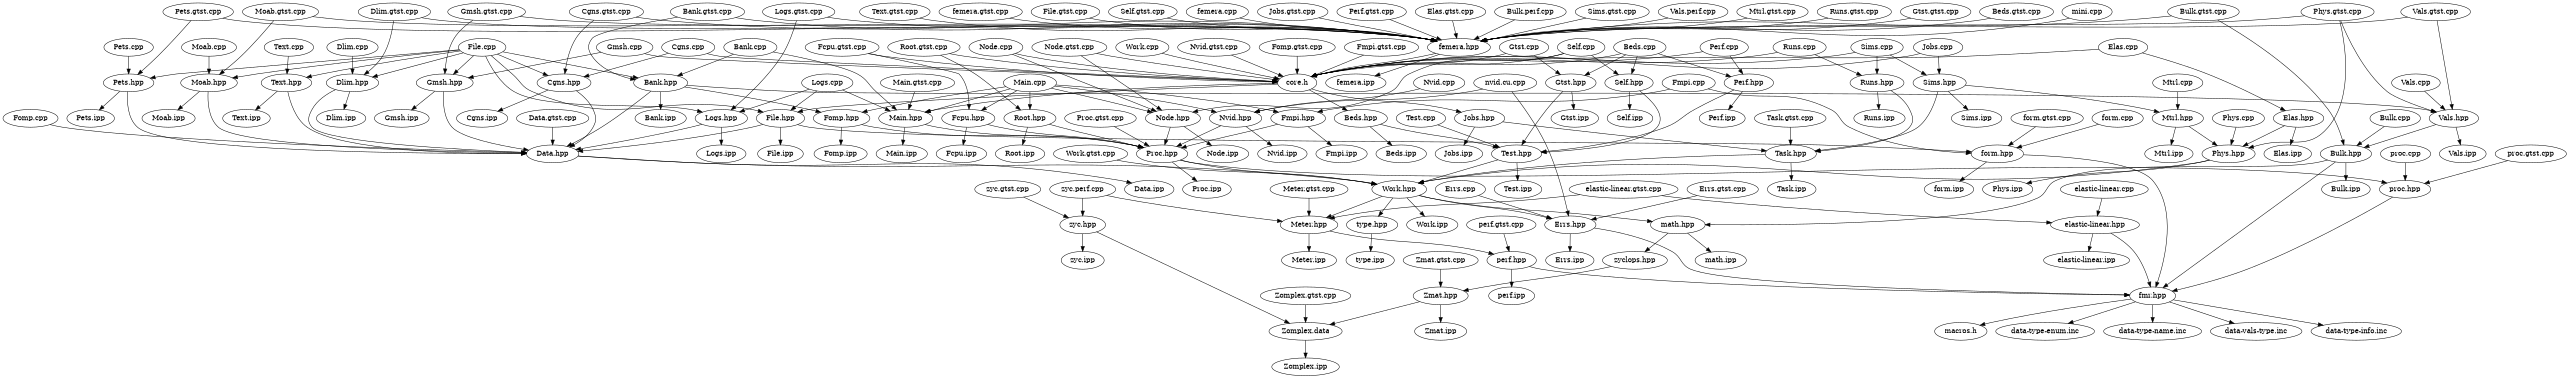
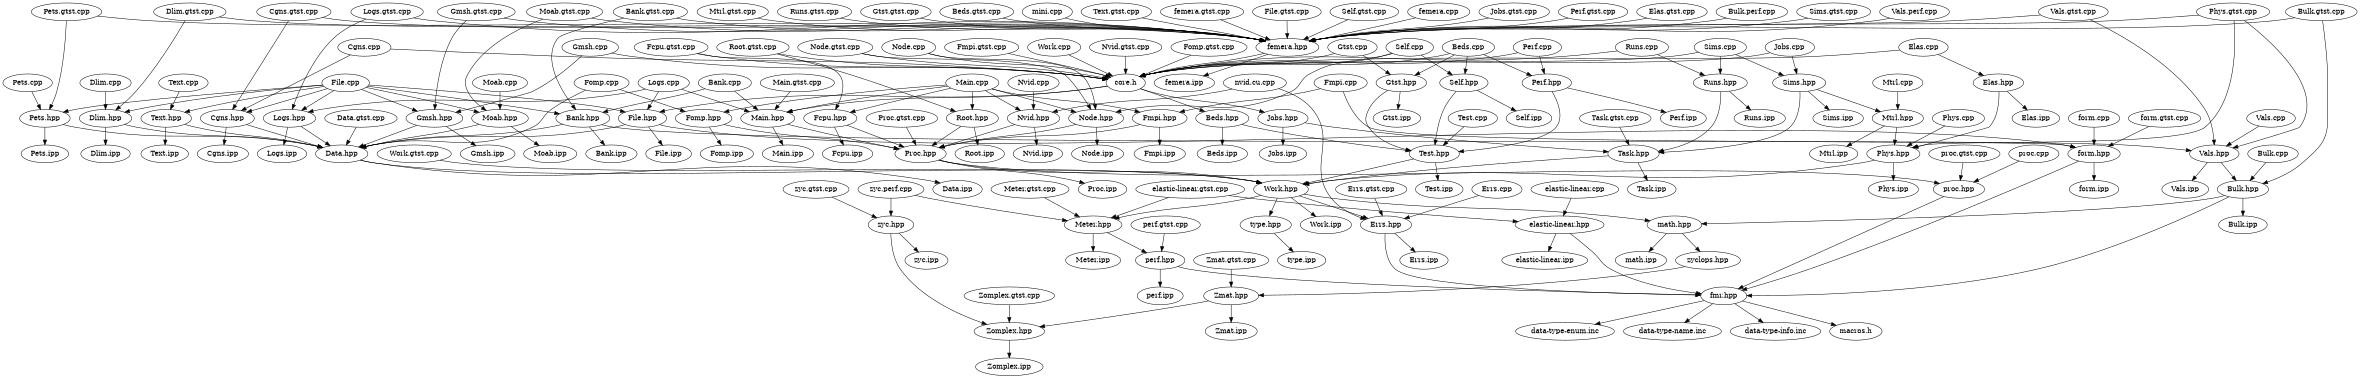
  digraph {
    clusterrank=local
    fontname=Helvetica
    fontsize=16
-   "Zomplex.hpp" [label="Zomplex.data"]
+   "Zomplex.hpp"
    "Zomplex.ipp"
    "zyc.hpp"
    "zyc.ipp"
    "File.cpp"
    "Bank.hpp"
    "Pets.hpp"
    "Logs.hpp"
    "Cgns.hpp"
    "File.hpp"
    "Dlim.hpp"
    "Text.hpp"
    "Moab.hpp"
    "Gmsh.hpp"
    "Data.hpp"
    "Vals.hpp"
    "Bank.ipp"
    "Pets.ipp"
    "Logs.ipp"
    "Cgns.ipp"
    "form.hpp"
    "File.ipp"
    "Dlim.ipp"
    "Text.ipp"
    "Moab.ipp"
    "Gmsh.ipp"
    "Work.hpp"
    "Data.ipp"
    "Bulk.hpp"
    "Vals.ipp"
    "Fcpu.hpp"
    "Fcpu.ipp"
    "Proc.hpp"
    "proc.hpp"
    "Proc.ipp"
    "Fmpi.cpp"
    "Fmpi.hpp"
    "fmr.hpp"
    "form.ipp"
    "Fmpi.ipp"
-   "data-vals-type.inc"
    "data-type-info.inc"
    "macros.h"
    "data-type-enum.inc"
    "data-type-name.inc"
    "Zmat.hpp"
    "Zmat.ipp"
    "math.hpp"
    "Errs.hpp"
    "Meter.hpp"
    "type.hpp"
    "Work.ipp"
    "Nvid.cpp"
    "Nvid.hpp"
    "Nvid.ipp"
    "Bulk.ipp"
    "math.ipp"
    "zyclops.hpp"
    "nvid.cu.cpp"
    "Errs.ipp"
    "femera.cpp"
    "femera.hpp"
    "core.h"
    "femera.ipp"
    "Beds.hpp"
    "Main.hpp"
    "Jobs.hpp"
    "Work.gtst.cpp"
    "perf.hpp"
    "Meter.ipp"
    "type.ipp"
    "Proc.gtst.cpp"
    "Bank.gtst.cpp"
    "Self.hpp"
    "Test.hpp"
    "Self.ipp"
    "Test.ipp"
    "form.cpp"
    "Beds.ipp"
    "perf.gtst.cpp"
    "perf.ipp"
    "Main.ipp"
    "Sims.hpp"
    "Task.hpp"
    "Mtrl.hpp"
    "Sims.ipp"
    "Task.ipp"
    "Phys.hpp"
    "Mtrl.ipp"
    "Fomp.gtst.cpp"
    "Jobs.ipp"
    "Fmpi.gtst.cpp"
    "Bank.cpp"
    "Dlim.gtst.cpp"
    "Jobs.cpp"
    "Runs.cpp"
    "Runs.hpp"
    "Runs.ipp"
    "Pets.cpp"
    "Logs.cpp"
    "Phys.ipp"
    "Moab.gtst.cpp"
    "Elas.hpp"
    "Elas.ipp"
    "Errs.gtst.cpp"
    "Gtst.cpp"
    "Gtst.hpp"
    "Gtst.ipp"
    "Phys.cpp"
    "Sims.cpp"
    "Data.gtst.cpp"
    "proc.cpp"
    "Jobs.gtst.cpp"
    "Root.hpp"
    "Root.ipp"
    "Beds.cpp"
    "Perf.hpp"
    "Perf.ipp"
    "Node.gtst.cpp"
    "Node.hpp"
    "Node.ipp"
    "elastic-linear.hpp"
    "elastic-linear.ipp"
    "Perf.gtst.cpp"
    "zyc.perf.cpp"
    "Fomp.cpp"
    "Fomp.hpp"
    "Fomp.ipp"
    "Elas.gtst.cpp"
    "Gmsh.gtst.cpp"
    "Logs.gtst.cpp"
    "Phys.gtst.cpp"
    "Root.gtst.cpp"
    "Bulk.perf.cpp"
    "Main.cpp"
    "Vals.gtst.cpp"
    "Sims.gtst.cpp"
    "Vals.perf.cpp"
    "Cgns.gtst.cpp"
    "Mtrl.gtst.cpp"
    "Zmat.gtst.cpp"
    "Runs.gtst.cpp"
    "Mtrl.cpp"
    "Gtst.gtst.cpp"
    "Pets.gtst.cpp"
    "Beds.gtst.cpp"
    "zyc.gtst.cpp"
    "Perf.cpp"
    "proc.gtst.cpp"
    "Task.gtst.cpp"
    "Vals.cpp"
    "Zomplex.gtst.cpp"
    "Fcpu.gtst.cpp"
    "Elas.cpp"
    "form.gtst.cpp"
    "Self.cpp"
    "mini.cpp"
    "elastic-linear.gtst.cpp"
    "Work.cpp"
    "Gmsh.cpp"
    "Cgns.cpp"
    "Bulk.cpp"
    "elastic-linear.cpp"
    "Node.cpp"
    "Text.cpp"
    "Bulk.gtst.cpp"
    "Text.gtst.cpp"
    "Meter.gtst.cpp"
    "femera.gtst.cpp"
    "File.gtst.cpp"
    "Moab.cpp"
    "Errs.cpp"
    "Test.cpp"
    "Self.gtst.cpp"
    "Nvid.gtst.cpp"
    "Main.gtst.cpp"
    "Dlim.cpp"
    "Zomplex.hpp" -> "Zomplex.ipp"
    "zyc.hpp" -> "Zomplex.hpp"
    "zyc.hpp" -> "zyc.ipp"
    "File.cpp" -> "Bank.hpp"
    "File.cpp" -> "Pets.hpp"
    "File.cpp" -> "Logs.hpp"
    "File.cpp" -> "Cgns.hpp"
    "File.cpp" -> "File.hpp"
    "File.cpp" -> "Dlim.hpp"
    "File.cpp" -> "Text.hpp"
    "File.cpp" -> "Moab.hpp"
    "File.cpp" -> "Gmsh.hpp"
    "Bank.hpp" -> "Data.hpp"
    "Bank.hpp" -> "Vals.hpp"
    "Bank.hpp" -> "Bank.ipp"
    "Pets.hpp" -> "Data.hpp"
    "Pets.hpp" -> "Pets.ipp"
    "Logs.hpp" -> "Data.hpp"
    "Logs.hpp" -> "Logs.ipp"
    "Cgns.hpp" -> "Data.hpp"
    "Cgns.hpp" -> "Cgns.ipp"
    "File.hpp" -> "Data.hpp"
    "File.hpp" -> "form.hpp"
    "File.hpp" -> "File.ipp"
    "Dlim.hpp" -> "Data.hpp"
    "Dlim.hpp" -> "Dlim.ipp"
    "Text.hpp" -> "Data.hpp"
    "Text.hpp" -> "Text.ipp"
    "Moab.hpp" -> "Data.hpp"
    "Moab.hpp" -> "Moab.ipp"
    "Gmsh.hpp" -> "Data.hpp"
    "Gmsh.hpp" -> "Gmsh.ipp"
    "Data.hpp" -> "Work.hpp"
    "Data.hpp" -> "Data.ipp"
    "Vals.hpp" -> "Bulk.hpp"
    "Vals.hpp" -> "Vals.ipp"
    "form.hpp" -> "fmr.hpp"
    "form.hpp" -> "form.ipp"
    "Work.hpp" -> "math.hpp"
    "Work.hpp" -> "Errs.hpp"
    "Work.hpp" -> "Meter.hpp"
    "Work.hpp" -> "type.hpp"
    "Work.hpp" -> "Work.ipp"
    "Bulk.hpp" -> "fmr.hpp"
    "Bulk.hpp" -> "math.hpp"
    "Bulk.hpp" -> "Bulk.ipp"
    "Fcpu.hpp" -> "Fcpu.ipp"
    "Fcpu.hpp" -> "Proc.hpp"
    "Proc.hpp" -> "Work.hpp"
    "Proc.hpp" -> "proc.hpp"
    "Proc.hpp" -> "Proc.ipp"
    "proc.hpp" -> "fmr.hpp"
    "Fmpi.cpp" -> "form.hpp"
    "Fmpi.cpp" -> "Fmpi.hpp"
    "Fmpi.hpp" -> "Proc.hpp"
    "Fmpi.hpp" -> "Fmpi.ipp"
-   "fmr.hpp" -> "data-vals-type.inc"
    "fmr.hpp" -> "data-type-info.inc"
    "fmr.hpp" -> "macros.h"
    "fmr.hpp" -> "data-type-enum.inc"
    "fmr.hpp" -> "data-type-name.inc"
    "Zmat.hpp" -> "Zomplex.hpp"
    "Zmat.hpp" -> "Zmat.ipp"
    "math.hpp" -> "math.ipp"
    "math.hpp" -> "zyclops.hpp"
    "Errs.hpp" -> "fmr.hpp"
    "Errs.hpp" -> "Errs.ipp"
    "Meter.hpp" -> "perf.hpp"
    "Meter.hpp" -> "Meter.ipp"
    "type.hpp" -> "type.ipp"
    "Nvid.cpp" -> "Nvid.hpp"
    "Nvid.hpp" -> "Proc.hpp"
    "Nvid.hpp" -> "Nvid.ipp"
    "zyclops.hpp" -> "Zmat.hpp"
    "nvid.cu.cpp" -> "Errs.hpp"
    "nvid.cu.cpp" -> "Nvid.hpp"
    "femera.cpp" -> "femera.hpp"
    "femera.hpp" -> "core.h"
    "femera.hpp" -> "femera.ipp"
    "core.h" -> "File.hpp"
    "core.h" -> "Beds.hpp"
    "core.h" -> "Main.hpp"
    "core.h" -> "Jobs.hpp"
    "Beds.hpp" -> "Test.hpp"
    "Beds.hpp" -> "Beds.ipp"
    "Main.hpp" -> "Proc.hpp"
    "Main.hpp" -> "Main.ipp"
    "Jobs.hpp" -> "Task.hpp"
    "Jobs.hpp" -> "Jobs.ipp"
    "Work.gtst.cpp" -> "Work.hpp"
    "perf.hpp" -> "fmr.hpp"
    "perf.hpp" -> "perf.ipp"
    "Proc.gtst.cpp" -> "Proc.hpp"
    "Bank.gtst.cpp" -> "Bank.hpp"
    "Bank.gtst.cpp" -> "femera.hpp"
    "Self.hpp" -> "Test.hpp"
    "Self.hpp" -> "Self.ipp"
    "Test.hpp" -> "Work.hpp"
    "Test.hpp" -> "Test.ipp"
    "form.cpp" -> "form.hpp"
    "perf.gtst.cpp" -> "perf.hpp"
    "Sims.hpp" -> "Task.hpp"
    "Sims.hpp" -> "Mtrl.hpp"
    "Sims.hpp" -> "Sims.ipp"
    "Task.hpp" -> "Work.hpp"
    "Task.hpp" -> "Task.ipp"
    "Mtrl.hpp" -> "Phys.hpp"
    "Mtrl.hpp" -> "Mtrl.ipp"
    "Phys.hpp" -> "Work.hpp"
    "Phys.hpp" -> "Phys.ipp"
    "Fomp.gtst.cpp" -> "core.h"
    "Fmpi.gtst.cpp" -> "core.h"
    "Bank.cpp" -> "Bank.hpp"
    "Bank.cpp" -> "Main.hpp"
    "Dlim.gtst.cpp" -> "Dlim.hpp"
    "Dlim.gtst.cpp" -> "femera.hpp"
    "Jobs.cpp" -> "core.h"
    "Jobs.cpp" -> "Sims.hpp"
    "Runs.cpp" -> "core.h"
    "Runs.cpp" -> "Runs.hpp"
    "Runs.hpp" -> "Task.hpp"
    "Runs.hpp" -> "Runs.ipp"
    "Pets.cpp" -> "Pets.hpp"
    "Logs.cpp" -> "Logs.hpp"
    "Logs.cpp" -> "File.hpp"
    "Logs.cpp" -> "Main.hpp"
    "Moab.gtst.cpp" -> "Moab.hpp"
    "Moab.gtst.cpp" -> "femera.hpp"
    "Elas.hpp" -> "Phys.hpp"
    "Elas.hpp" -> "Elas.ipp"
    "Errs.gtst.cpp" -> "Errs.hpp"
    "Gtst.cpp" -> "core.h"
    "Gtst.cpp" -> "Gtst.hpp"
    "Gtst.hpp" -> "Test.hpp"
    "Gtst.hpp" -> "Gtst.ipp"
    "Phys.cpp" -> "Phys.hpp"
    "Sims.cpp" -> "core.h"
    "Sims.cpp" -> "Sims.hpp"
    "Sims.cpp" -> "Runs.hpp"
    "Data.gtst.cpp" -> "Data.hpp"
    "proc.cpp" -> "proc.hpp"
    "Jobs.gtst.cpp" -> "femera.hpp"
    "Root.hpp" -> "Proc.hpp"
    "Root.hpp" -> "Root.ipp"
    "Beds.cpp" -> "core.h"
    "Beds.cpp" -> "Self.hpp"
    "Beds.cpp" -> "Gtst.hpp"
    "Beds.cpp" -> "Perf.hpp"
    "Perf.hpp" -> "Test.hpp"
    "Perf.hpp" -> "Perf.ipp"
    "Node.gtst.cpp" -> "core.h"
    "Node.gtst.cpp" -> "Node.hpp"
    "Node.hpp" -> "Proc.hpp"
    "Node.hpp" -> "Node.ipp"
    "elastic-linear.hpp" -> "fmr.hpp"
    "elastic-linear.hpp" -> "elastic-linear.ipp"
    "Perf.gtst.cpp" -> "femera.hpp"
    "zyc.perf.cpp" -> "zyc.hpp"
    "zyc.perf.cpp" -> "Meter.hpp"
    "Fomp.cpp" -> "Data.hpp"
-   "Bank.hpp" -> "Fomp.hpp"
+   "Fomp.cpp" -> "Fomp.hpp"
    "Fomp.hpp" -> "Proc.hpp"
    "Fomp.hpp" -> "Fomp.ipp"
    "Elas.gtst.cpp" -> "femera.hpp"
    "Gmsh.gtst.cpp" -> "Gmsh.hpp"
    "Gmsh.gtst.cpp" -> "femera.hpp"
    "Logs.gtst.cpp" -> "Logs.hpp"
    "Logs.gtst.cpp" -> "femera.hpp"
    "Phys.gtst.cpp" -> "Vals.hpp"
    "Phys.gtst.cpp" -> "femera.hpp"
    "Phys.gtst.cpp" -> "Phys.hpp"
    "Root.gtst.cpp" -> "core.h"
    "Root.gtst.cpp" -> "Root.hpp"
    "Bulk.perf.cpp" -> "femera.hpp"
    "Main.cpp" -> "Fcpu.hpp"
    "Main.cpp" -> "Fmpi.hpp"
    "Main.cpp" -> "Nvid.hpp"
    "Main.cpp" -> "Main.hpp"
    "Main.cpp" -> "Root.hpp"
    "Main.cpp" -> "Node.hpp"
    "Main.cpp" -> "Fomp.hpp"
    "Vals.gtst.cpp" -> "Vals.hpp"
    "Vals.gtst.cpp" -> "femera.hpp"
    "Sims.gtst.cpp" -> "femera.hpp"
    "Vals.perf.cpp" -> "femera.hpp"
    "Cgns.gtst.cpp" -> "Cgns.hpp"
    "Cgns.gtst.cpp" -> "femera.hpp"
    "Mtrl.gtst.cpp" -> "femera.hpp"
    "Zmat.gtst.cpp" -> "Zmat.hpp"
    "Runs.gtst.cpp" -> "femera.hpp"
    "Mtrl.cpp" -> "Mtrl.hpp"
    "Gtst.gtst.cpp" -> "femera.hpp"
    "Pets.gtst.cpp" -> "Pets.hpp"
    "Pets.gtst.cpp" -> "femera.hpp"
    "Beds.gtst.cpp" -> "femera.hpp"
    "zyc.gtst.cpp" -> "zyc.hpp"
    "Perf.cpp" -> "core.h"
    "Perf.cpp" -> "Perf.hpp"
    "proc.gtst.cpp" -> "proc.hpp"
    "Task.gtst.cpp" -> "Task.hpp"
    "Vals.cpp" -> "Vals.hpp"
    "Zomplex.gtst.cpp" -> "Zomplex.hpp"
    "Fcpu.gtst.cpp" -> "Fcpu.hpp"
    "Fcpu.gtst.cpp" -> "core.h"
    "Elas.cpp" -> "core.h"
    "Elas.cpp" -> "Elas.hpp"
    "form.gtst.cpp" -> "form.hpp"
    "Self.cpp" -> "core.h"
    "Self.cpp" -> "Self.hpp"
    "Self.cpp" -> "Node.hpp"
    "mini.cpp" -> "femera.hpp"
    "elastic-linear.gtst.cpp" -> "Meter.hpp"
    "elastic-linear.gtst.cpp" -> "elastic-linear.hpp"
    "Work.cpp" -> "core.h"
    "Gmsh.cpp" -> "Gmsh.hpp"
    "Gmsh.cpp" -> "core.h"
    "Cgns.cpp" -> "Cgns.hpp"
    "Cgns.cpp" -> "core.h"
    "Bulk.cpp" -> "Bulk.hpp"
    "elastic-linear.cpp" -> "elastic-linear.hpp"
    "Node.cpp" -> "core.h"
    "Node.cpp" -> "Node.hpp"
    "Text.cpp" -> "Text.hpp"
    "Bulk.gtst.cpp" -> "Bulk.hpp"
    "Bulk.gtst.cpp" -> "femera.hpp"
    "Text.gtst.cpp" -> "femera.hpp"
    "Meter.gtst.cpp" -> "Meter.hpp"
    "femera.gtst.cpp" -> "femera.hpp"
    "File.gtst.cpp" -> "femera.hpp"
    "Moab.cpp" -> "Moab.hpp"
    "Errs.cpp" -> "Errs.hpp"
    "Test.cpp" -> "Test.hpp"
    "Self.gtst.cpp" -> "femera.hpp"
    "Nvid.gtst.cpp" -> "core.h"
    "Main.gtst.cpp" -> "Main.hpp"
    "Dlim.cpp" -> "Dlim.hpp"
  }
